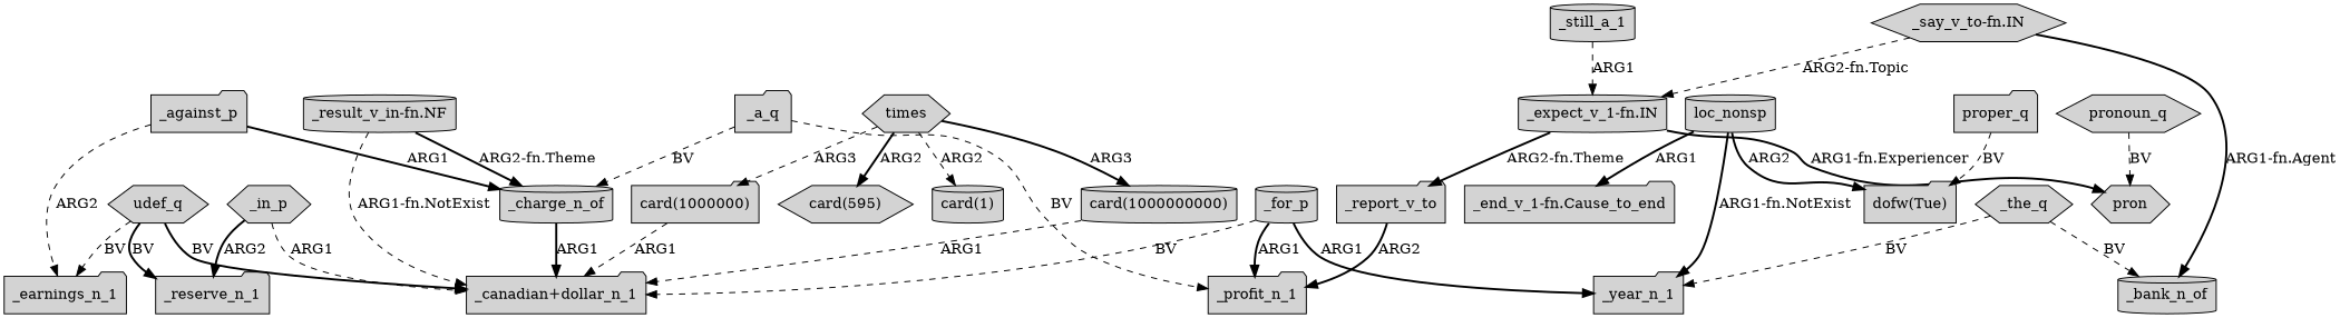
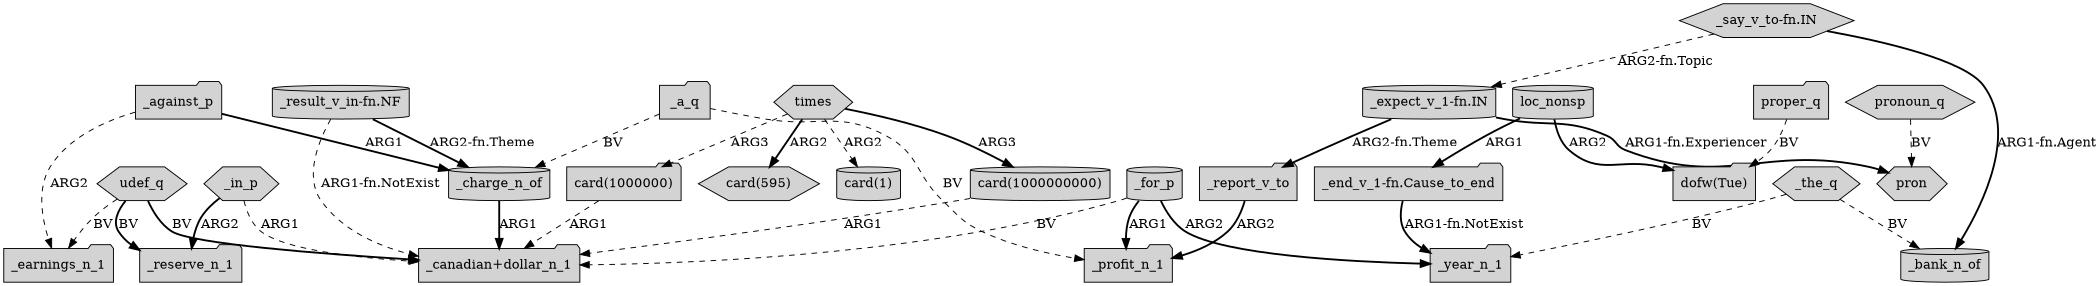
  digraph {
    fontname="DejaVu Serif"
    node [fontname="DejaVu Serif" shape=folder style=filled]
    edge [fontname="DejaVu Serif" style=dashed]
    _in_p [shape=hexagon]
    "_canadian+dollar_n_1"
    _reserve_n_1
    _for_p [shape=cylinder]
    _year_n_1
    _profit_n_1
-   _still_a_1 [shape=cylinder]
    "_expect_v_1-fn.IN" [shape=cylinder]
    pron [shape=hexagon]
    _report_v_to
    _against_p
    _earnings_n_1
    _charge_n_of [shape=cylinder]
    _a_q
    udef_q [shape=hexagon]
    "card(1000000)"
    proper_q
    "dofw(Tue)"
    times [shape=hexagon]
    "card(1000000000)" [shape=cylinder]
    "card(595)" [shape=hexagon]
    "card(1)" [shape=cylinder]
    "_result_v_in-fn.NF" [shape=cylinder]
    "_say_v_to-fn.IN" [shape=hexagon]
    _bank_n_of [shape=cylinder]
    pronoun_q [shape=hexagon]
    _the_q [shape=hexagon]
    loc_nonsp [shape=cylinder]
    "_end_v_1-fn.Cause_to_end"
    _in_p -> "_canadian+dollar_n_1" [label=ARG1]
    _in_p -> _reserve_n_1 [label=ARG2 style=bold]
    _for_p -> "_canadian+dollar_n_1" [label=BV]
-   _for_p -> _year_n_1 [label=ARG1 style=bold]
+   _for_p -> _year_n_1 [label=ARG2 style=bold]
    _for_p -> _profit_n_1 [label=ARG1 style=bold]
-   _still_a_1 -> "_expect_v_1-fn.IN" [label=ARG1]
    "_expect_v_1-fn.IN" -> pron [label="ARG1-fn.Experiencer" style=bold]
    "_expect_v_1-fn.IN" -> _report_v_to [label="ARG2-fn.Theme" style=bold]
    _report_v_to -> _profit_n_1 [label=ARG2 style=bold]
    _against_p -> _earnings_n_1 [label=ARG2]
    _against_p -> _charge_n_of [label=ARG1 style=bold]
    _charge_n_of -> "_canadian+dollar_n_1" [label=ARG1 style=bold]
    _a_q -> _profit_n_1 [label=BV]
    _a_q -> _charge_n_of [label=BV]
    udef_q -> "_canadian+dollar_n_1" [label=BV style=bold]
    udef_q -> _reserve_n_1 [label=BV style=bold]
    udef_q -> _earnings_n_1 [label=BV]
    "card(1000000)" -> "_canadian+dollar_n_1" [label=ARG1]
    proper_q -> "dofw(Tue)" [label=BV]
    times -> "card(1000000)" [label=ARG3]
    times -> "card(1000000000)" [label=ARG3 style=bold]
    times -> "card(595)" [label=ARG2 style=bold]
    times -> "card(1)" [label=ARG2]
    "card(1000000000)" -> "_canadian+dollar_n_1" [label=ARG1]
    "_result_v_in-fn.NF" -> "_canadian+dollar_n_1" [label="ARG1-fn.NotExist"]
    "_result_v_in-fn.NF" -> _charge_n_of [label="ARG2-fn.Theme" style=bold]
    "_say_v_to-fn.IN" -> "_expect_v_1-fn.IN" [label="ARG2-fn.Topic"]
    "_say_v_to-fn.IN" -> _bank_n_of [label="ARG1-fn.Agent" style=bold]
    pronoun_q -> pron [label=BV]
    _the_q -> _year_n_1 [label=BV]
    _the_q -> _bank_n_of [label=BV]
    loc_nonsp -> "dofw(Tue)" [label=ARG2 style=bold]
    loc_nonsp -> "_end_v_1-fn.Cause_to_end" [label=ARG1 style=bold]
-   loc_nonsp -> _year_n_1 [label="ARG1-fn.NotExist" style=bold]
+   "_end_v_1-fn.Cause_to_end" -> _year_n_1 [label="ARG1-fn.NotExist" style=bold]
  }
